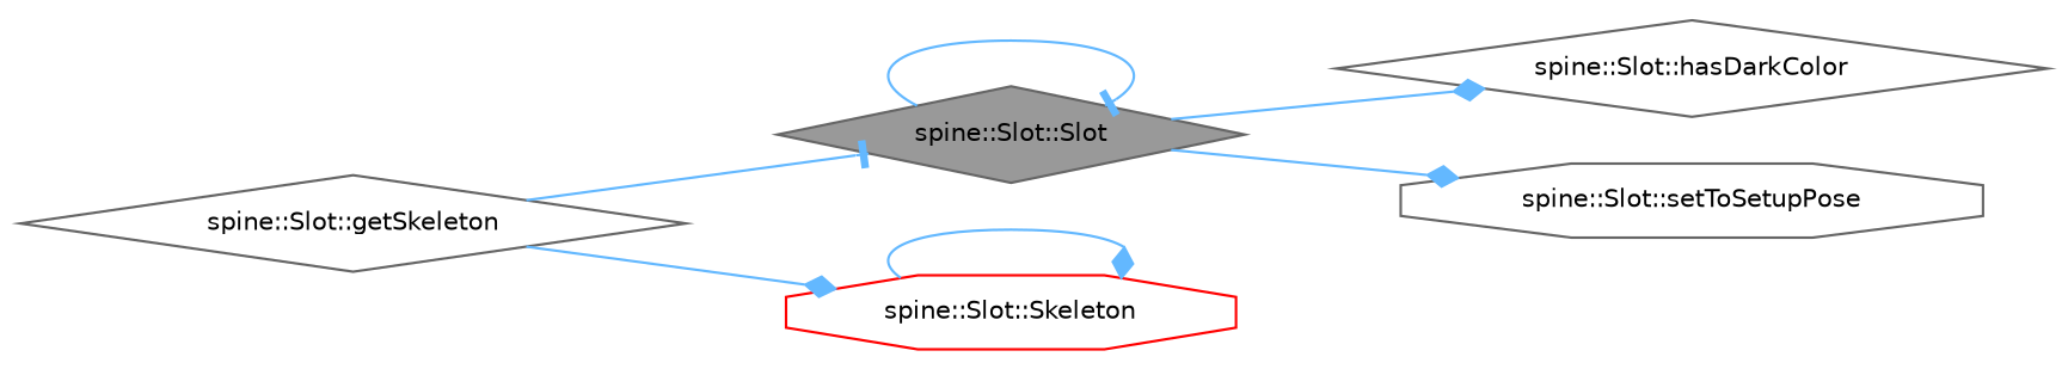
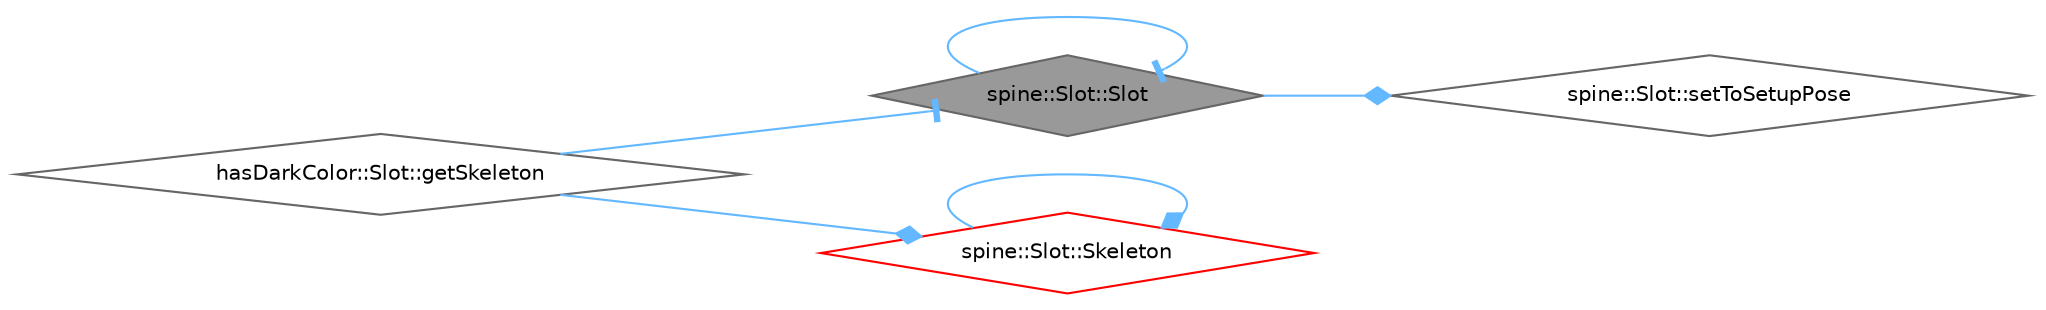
  digraph {
    rankdir=LR
    node [color=gray40 fillcolor=white fontname=Helvetica fontsize=10 shape=diamond style=filled]
    edge [arrowhead=diamond color=steelblue1 fontname=Helvetica fontsize=10 labelfontname=Helvetica labelfontsize=10 style=solid]
    n1 [fillcolor=grey60 fontcolor=black height=0.2 label="spine::Slot::Slot" width=0.4]
-   n2 [height=0.2 label="spine::Slot::hasDarkColor" width=0.4]
-   n3 [height=0.2 label="spine::Slot::setToSetupPose" shape=octagon width=0.4]
-   n4 [height=0.2 label="spine::Slot::getSkeleton" width=0.4]
-   n5 [color=red height=0.2 label="spine::Slot::Skeleton" shape=octagon width=0.4]
+   n3 [height=0.2 label="spine::Slot::setToSetupPose" width=0.4]
+   n4 [height=0.2 label="hasDarkColor::Slot::getSkeleton" width=0.4]
+   n5 [color=red height=0.2 label="spine::Slot::Skeleton" width=0.4]
    n1 -> n1 [arrowhead=tee]
-   n1 -> n2
    n1 -> n3
    n4 -> n1 [arrowhead=tee]
    n4 -> n5
    n5 -> n5
  }
